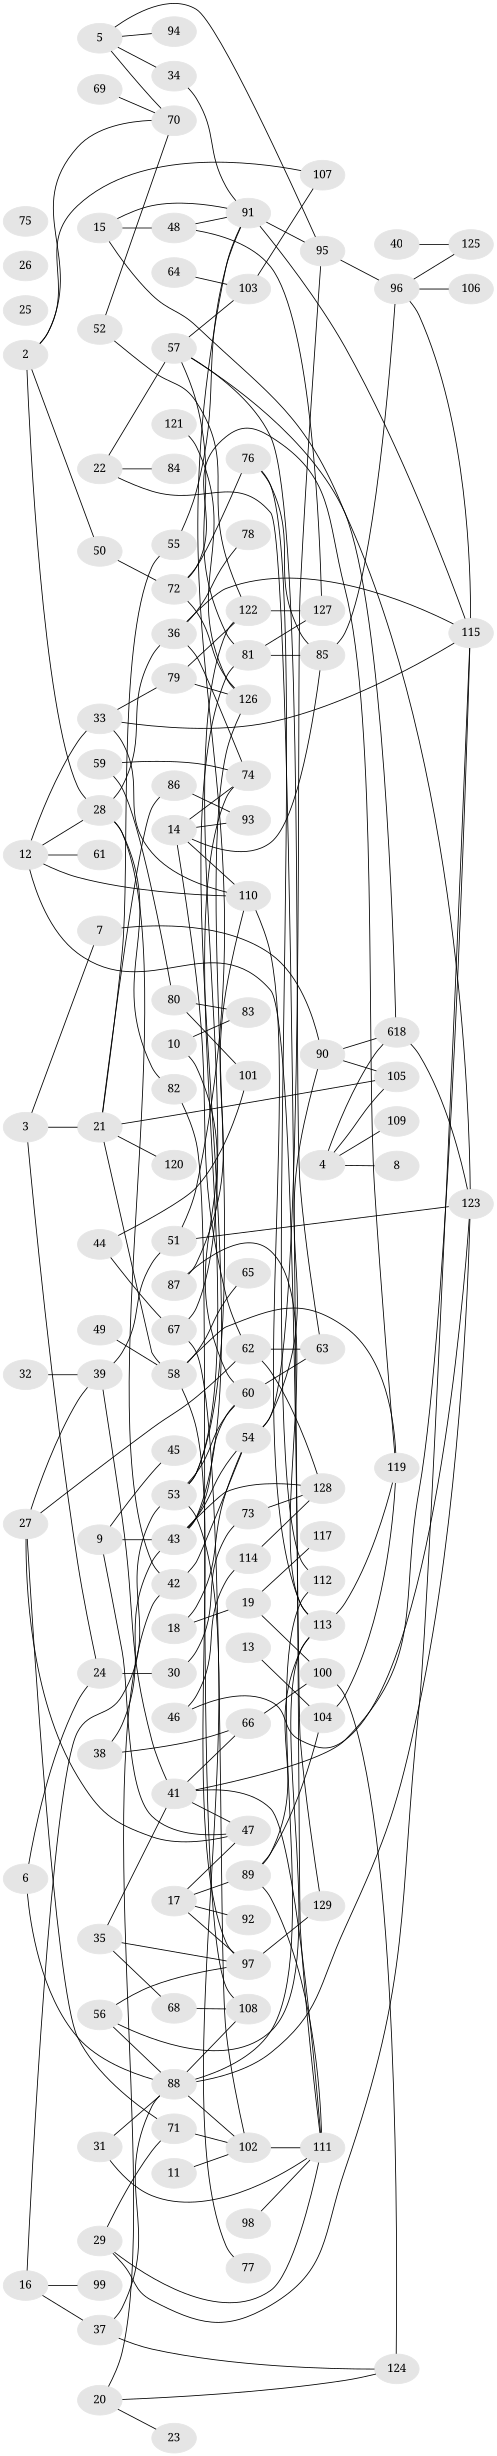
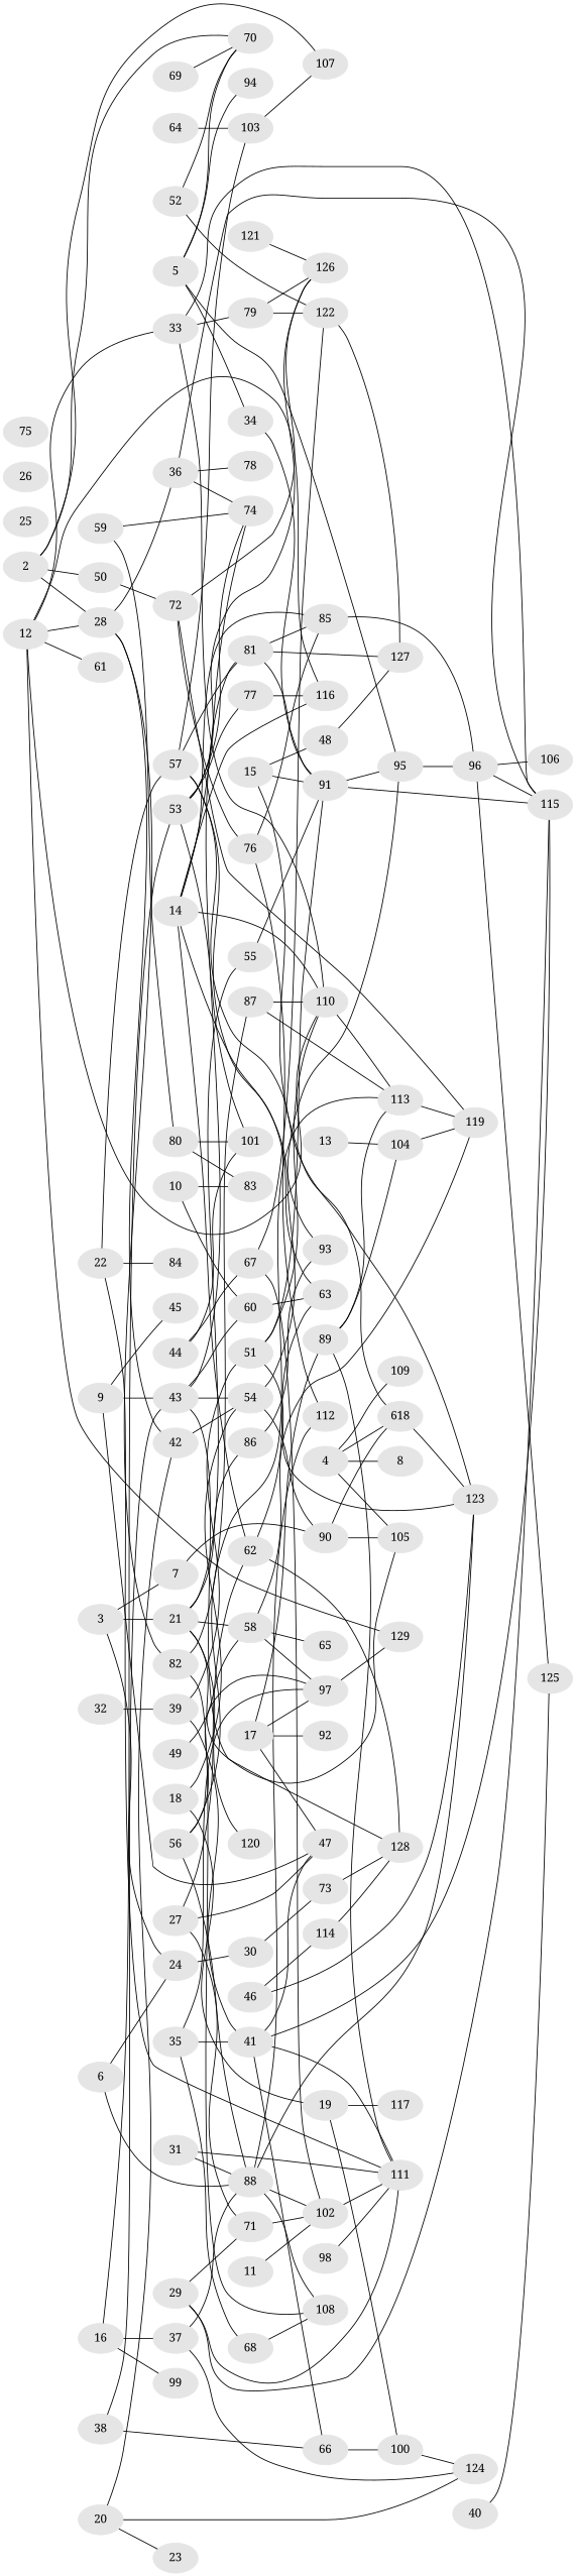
  graph {
    fontname="Noto Serif"
    rankdir=LR
    node [color=gray90 fontname="Noto Serif" style=filled]
    edge [fontname="Noto Serif"]
    85
    96
    2
    28
    50
    70
    107
    42
    36
    82
    72
    3
    7
    21
    24
    90
    105
    55
    58
    86
    120
    30
    4
    8
    109
    n26 [label=618]
    123
    5
    34
    94
    95
    91
    6
    88
    102
    108
    112
    9
    43
    45
    47
    60
    54
    81
    128
    10
    83
    63
    11
    111
    12
    33
    61
    110
+   116
    129
    115
    79
    113
    13
    104
    119
    14
    62
    74
    93
    15
    48
    127
    16
    37
    53
    99
    124
    77
    126
    17
    89
    92
    97
    18
    19
    100
    117
    20
    23
    65
    22
    57
    84
    103
    73
    25
    26
    27
    39
    71
    41
    51
    78
    87
    29
    31
    32
    122
    35
    68
    66
    38
    40
    125
    44
    67
    101
    46
    114
    49
    76
    52
    56
    59
    80
    64
    69
    75
    106
    98
    121
    85 -- 96
    96 -- 115
    96 -- 125
    96 -- 106
    2 -- 28
    2 -- 50
    2 -- 70
    2 -- 107
    28 -- 42
    28 -- 36
    28 -- 82
    50 -- 72
    42 -- 54
    36 -- 115
    36 -- 74
    36 -- 78
    82 -- 108
+   82 -- 87
    72 -- 119
    72 -- 126
    72 -- 76
    3 -- 7
    3 -- 21
    3 -- 24
    7 -- 90
    21 -- 105
    21 -- 55
    21 -- 58
    21 -- 86
    21 -- 120
    24 -- 30
    90 -- 105
    90 -- n26
    55 -- 91
    58 -- 119
    58 -- 97
    58 -- 65
    86 -- 93
    30 -- 73
    4 -- 105
    4 -- 8
    4 -- 109
    4 -- n26
    n26 -- 123
    5 -- 70
    5 -- 34
    5 -- 94
    5 -- 95
    34 -- 91
    95 -- 96
    91 -- 95
    91 -- 115
    6 -- 24
    6 -- 88
    88 -- 123
    88 -- 102
    88 -- 108
    88 -- 112
    102 -- 111
    9 -- 43
    9 -- 45
    9 -- 47
    43 -- 60
    43 -- 54
    43 -- 81
    43 -- 128
    60 -- 63
    54 -- 90
    54 -- 95
    81 -- 85
-   48 -- 91
+   81 -- 91
    81 -- 127
    10 -- 60
    10 -- 83
    11 -- 102
    12 -- 28
    12 -- 33
    12 -- 61
    12 -- 110
+   12 -- 116
    12 -- 129
    33 -- 110
    33 -- 115
    33 -- 79
    110 -- 113
    79 -- 126
    79 -- 122
    113 -- 119
    13 -- 104
    104 -- 119
    14 -- 85
    14 -- 110
+   14 -- 116
    14 -- 62
    14 -- 74
    14 -- 93
    62 -- 128
    62 -- 63
    15 -- n26
    15 -- 91
    15 -- 48
    48 -- 127
    16 -- 37
    16 -- 53
    16 -- 99
    37 -- 88
    37 -- 124
-   53 -- 60
+   53 -- 101
    53 -- 74
    53 -- 77
    53 -- 126
+   77 -- 116
    17 -- 47
    17 -- 89
    17 -- 92
    17 -- 97
    89 -- 111
    89 -- 113
    89 -- 104
    97 -- 129
    18 -- 54
    18 -- 19
    19 -- 100
    19 -- 117
    100 -- 124
    20 -- 42
    20 -- 124
    20 -- 23
    22 -- 111
    22 -- 57
    22 -- 84
    57 -- 123
    57 -- 81
    57 -- 63
    57 -- 103
    103 -- 107
    73 -- 128
    27 -- 47
    27 -- 62
-   27 -- 39
    27 -- 71
    39 -- 41
    39 -- 51
    71 -- 102
    41 -- 47
    41 -- 111
    41 -- 115
    41 -- 66
    51 -- 123
    51 -- 91
+   51 -- 110
    87 -- 110
    87 -- 113
    29 -- 111
    29 -- 115
    29 -- 71
    31 -- 88
    31 -- 111
    32 -- 39
    122 -- 127
    35 -- 97
    35 -- 41
    35 -- 68
    68 -- 108
    66 -- 100
    38 -- 43
    38 -- 66
    40 -- 125
    44 -- 67
    44 -- 101
    67 -- 102
    67 -- 122
    46 -- 123
    46 -- 114
    114 -- 128
    49 -- 58
    76 -- 85
    76 -- 112
    52 -- 70
    52 -- 122
    56 -- 88
    56 -- 113
    56 -- 97
    59 -- 74
    59 -- 80
    80 -- 83
    80 -- 101
    64 -- 103
    69 -- 70
    98 -- 111
    121 -- 126
  }
